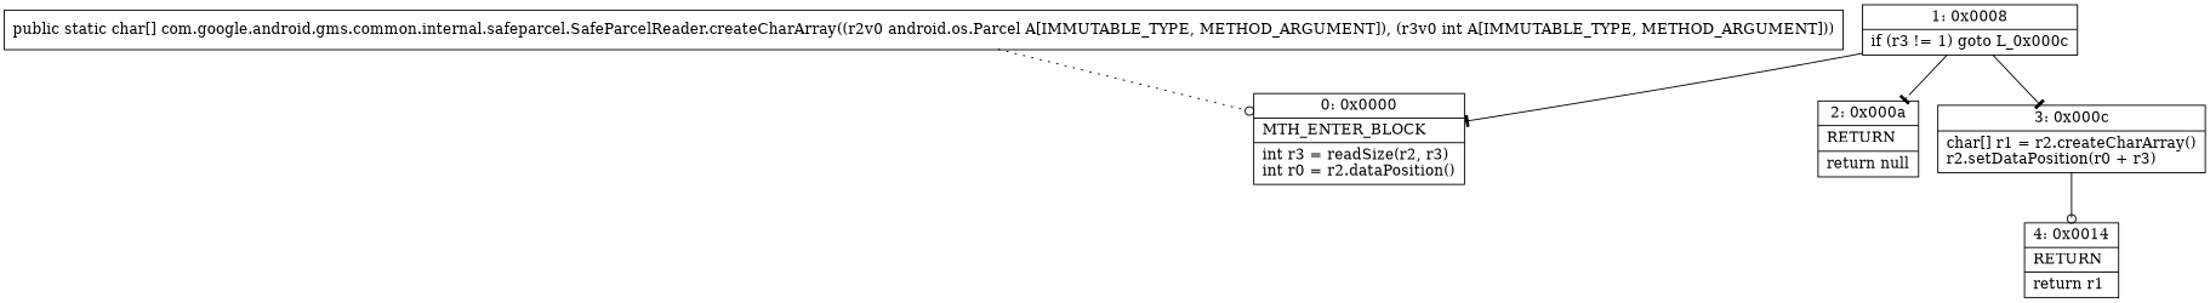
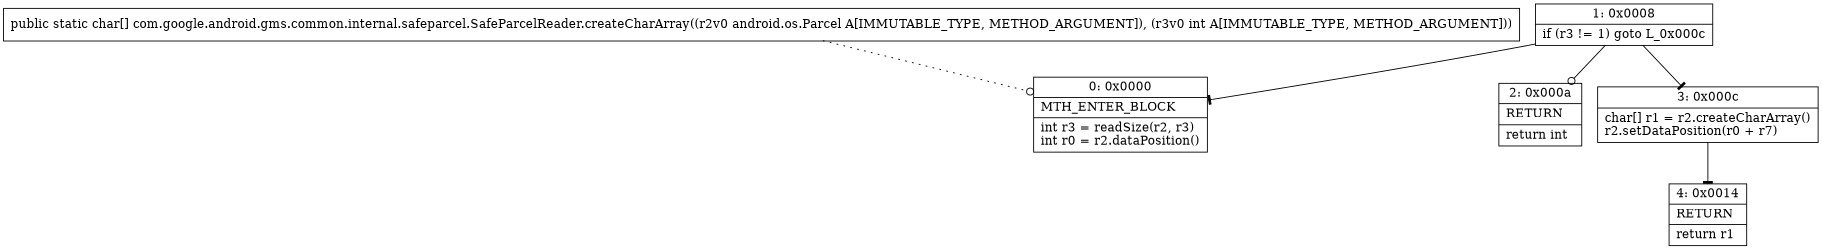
  digraph {
    node [shape=record]
    edge [arrowhead=tee style=solid]
    n1 [label="{0\:\ 0x0000|MTH_ENTER_BLOCK\l|int r3 = readSize(r2, r3)\lint r0 = r2.dataPosition()\l}"]
    n2 [label="{1\:\ 0x0008|if (r3 != 1) goto L_0x000c\l}"]
-   n3 [label="{2\:\ 0x000a|RETURN\l|return null\l}"]
-   n4 [label="{3\:\ 0x000c|char[] r1 = r2.createCharArray()\lr2.setDataPosition(r0 + r3)\l}"]
+   n3 [label="{2\:\ 0x000a|RETURN\l|return int\l}"]
+   n4 [label="{3\:\ 0x000c|char[] r1 = r2.createCharArray()\lr2.setDataPosition(r0 + r7)\l}"]
    n5 [label="{4\:\ 0x0014|RETURN\l|return r1\l}"]
    n6 [label="{public static char[] com.google.android.gms.common.internal.safeparcel.SafeParcelReader.createCharArray((r2v0 android.os.Parcel A[IMMUTABLE_TYPE, METHOD_ARGUMENT]), (r3v0 int A[IMMUTABLE_TYPE, METHOD_ARGUMENT])) }"]
    n2 -> n1
-   n2 -> n3
+   n2 -> n3 [arrowhead=odot]
    n2 -> n4
-   n4 -> n5 [arrowhead=odot]
+   n4 -> n5
    n6 -> n1 [arrowhead=odot style=dotted]
  }
